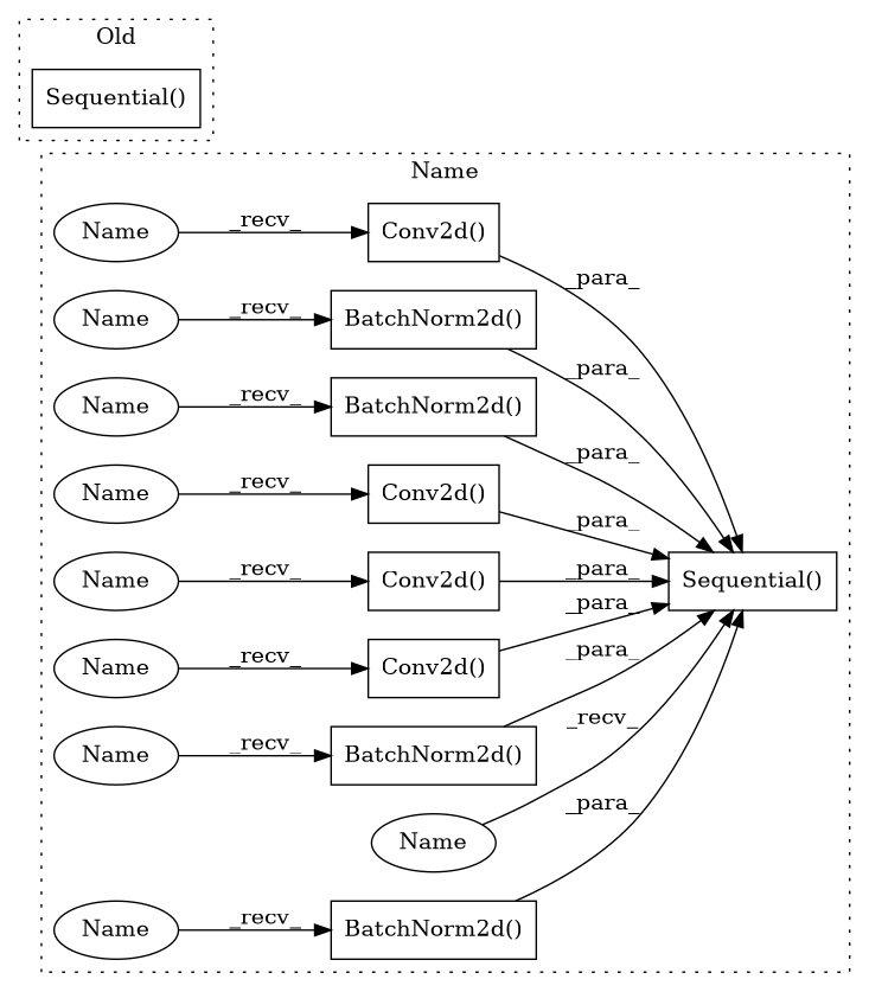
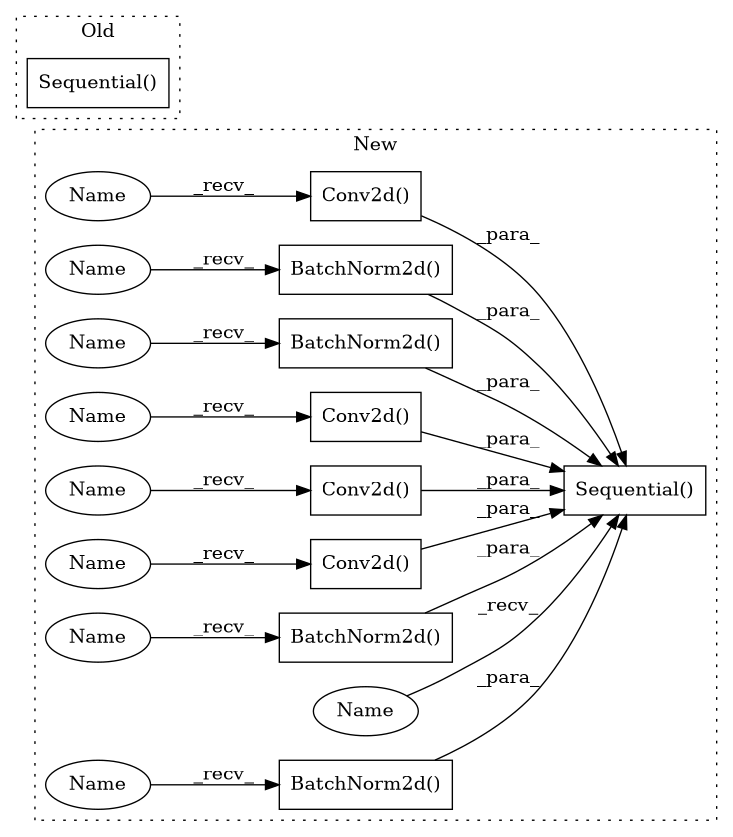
  digraph {
    rankdir=LR
    node [a=75 l=2 shape=box]
    n1 [l="15,1" label="BatchNorm2d()" s="1650,1668"]
    n2 [l="10,49" label="Conv2d()" s="2307,2325"]
    n3 [l="15,1" label="BatchNorm2d()" s="2757,2775"]
    n4 [l="10,49" label="Conv2d()" s="2676,2694"]
    n5 [l="47,10" label="Sequential()" s="1019,2836"]
    n6 [l="10,49" label="Conv2d()" s="2133,2151"]
    n7 [l="15,1" label="BatchNorm2d()" s="1845,1863"]
    n8 [l="10,49" label="Conv2d()" s="1066,1081"]
    n9 [l="15,1" label="BatchNorm2d()" s="2583,2601"]
    n10 [a=87 label=Name s=2133 shape=ellipse]
    n11 [a=87 label=Name s=2757 shape=ellipse]
    n12 [a=87 label=Name s=1650 shape=ellipse]
    n13 [a=87 label=Name s=1066 shape=ellipse]
    n14 [a=87 label=Name s=2307 shape=ellipse]
    n15 [a=87 label=Name s=2676 shape=ellipse]
    n16 [a=87 label=Name s=2583 shape=ellipse]
    n17 [a=87 label=Name s=1019 shape=ellipse]
    n18 [a=87 label=Name s=1845 shape=ellipse]
    n19 [l="14,6" label="Sequential()" s="6962,6977"]
    subgraph cluster_1 {
-     label=Name
+     label=New
      style=dotted
      n1
      n2
      n3
      n4
      n5
      n6
      n7
      n8
      n9
      n10
      n11
      n12
      n13
      n14
      n15
      n16
      n17
      n18
    }
    subgraph cluster_2 {
      label=Old
      style=dotted
      n19
    }
    n1 -> n5 [label=_para_]
    n2 -> n5 [label=_para_]
    n3 -> n5 [label=_para_]
    n4 -> n5 [label=_para_]
    n6 -> n5 [label=_para_]
    n7 -> n5 [label=_para_]
    n8 -> n5 [label=_para_]
    n9 -> n5 [label=_para_]
    n10 -> n6 [label=_recv_]
    n11 -> n3 [label=_recv_]
    n12 -> n1 [label=_recv_]
    n13 -> n8 [label=_recv_]
    n14 -> n2 [label=_recv_]
    n15 -> n4 [label=_recv_]
    n16 -> n9 [label=_recv_]
    n17 -> n5 [label=_recv_]
    n18 -> n7 [label=_recv_]
  }
